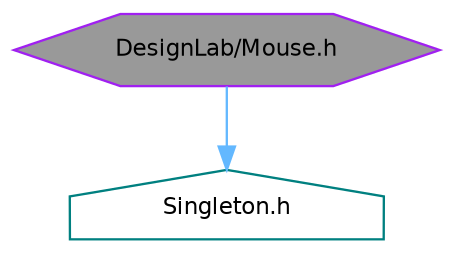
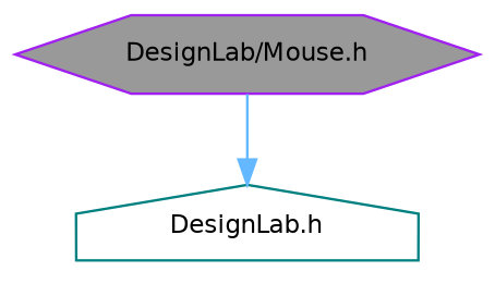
  digraph {
    node [fontname=Helvetica fontsize=10 style=filled]
    n1 [color=purple fillcolor=grey60 fontcolor=black height=0.2 label="DesignLab/Mouse.h" shape=hexagon width=0.4]
-   n2 [color=teal fillcolor=white height=0.2 label="Singleton.h" shape=house width=0.4]
+   n2 [color=teal fillcolor=white height=0.2 label="DesignLab.h" shape=house width=0.4]
    n1 -> n2 [color=steelblue1 fontname=Helvetica fontsize=10 labelfontname=Helvetica labelfontsize=10 style=solid]
  }
